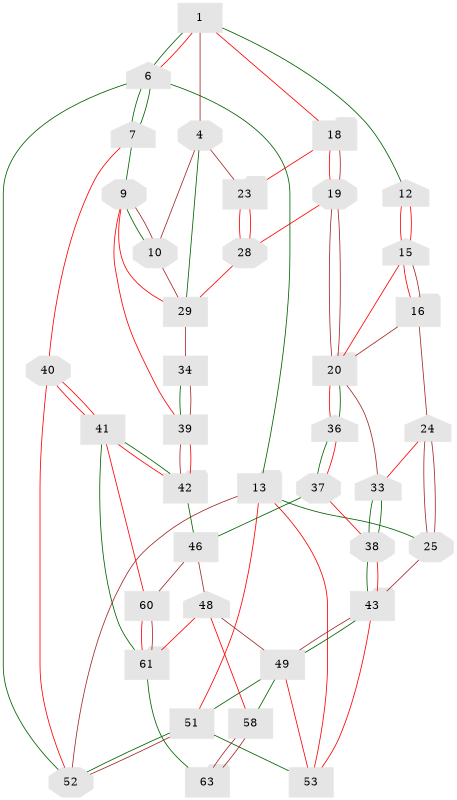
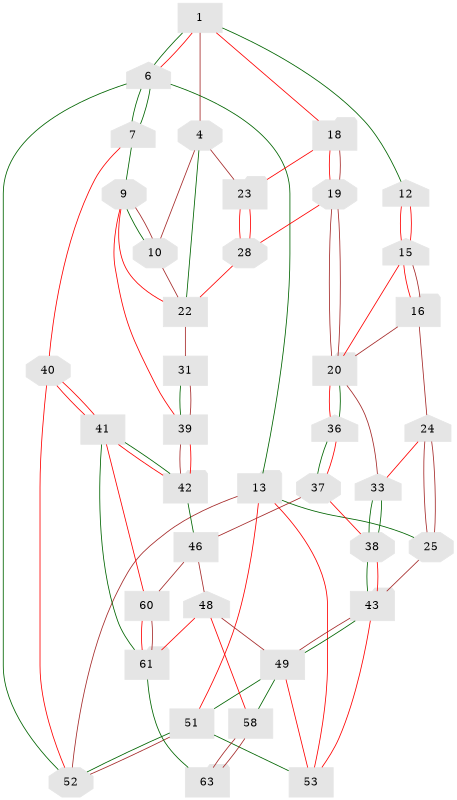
  graph {
    node [color=gray90 shape=box style=filled]
    edge [color=red]
    1 [super="+2"]
    4 [shape=octagon super="+11"]
    6 [shape=house]
    12 [shape=house]
    18 [shape=folder]
    10 [shape=octagon]
    23 [shape=folder]
-   29 [super="+30"]
+   29 [super="+30" label=22]
    7 [shape=house super="+8"]
    13 [shape=folder super="+26"]
    52 [shape=octagon super="+54"]
    15 [shape=house]
    19 [shape=octagon]
    28 [shape=octagon]
-   34
+   34 [label=31]
    9 [shape=octagon super="+32"]
    40 [shape=octagon]
    25 [shape=octagon]
    51 [super="+66"]
    53 [super="+56"]
    39
    41 [super="+64"]
    42 [shape=folder super="+45"]
    16 [shape=folder super="+17"]
    20 [shape=folder super="+21"]
    43 [shape=folder super="+44"]
    24 [shape=house]
    33 [shape=house]
    36 [shape=house]
    38 [shape=octagon]
    37 [shape=octagon]
    49 [super="+55"]
    46 [super="+47"]
    60
    48 [shape=house super="+57"]
    61 [shape=folder super="+62"]
    63 [shape=folder super="+68"]
    58
    1 -- 4 [color=brown]
    1 -- 6 [color=darkgreen]
    1 -- 6
    1 -- 12 [color=darkgreen]
    1 -- 18
    4 -- 10 [color=brown]
    4 -- 23 [color=brown]
    4 -- 29 [color=darkgreen]
    6 -- 7 [color=darkgreen]
    6 -- 7 [color=darkgreen]
    6 -- 13 [color=darkgreen]
    6 -- 52 [color=darkgreen]
    12 -- 15
    12 -- 15
    18 -- 23
    18 -- 19
    18 -- 19 [color=brown]
    10 -- 29 [color=brown]
    23 -- 28
    23 -- 28
    29 -- 34 [color=brown]
    7 -- 9 [color=darkgreen]
    7 -- 40
    13 -- 52 [color=brown]
    13 -- 25 [color=darkgreen]
    13 -- 51
    13 -- 53
    15 -- 16
    15 -- 16 [color=brown]
    15 -- 20
    19 -- 28
    19 -- 20 [color=brown]
    19 -- 20 [color=brown]
    28 -- 29
    34 -- 39 [color=darkgreen]
    34 -- 39 [color=brown]
    9 -- 10 [color=darkgreen]
    9 -- 10 [color=brown]
    9 -- 29
    9 -- 39
    40 -- 52
    40 -- 41
    40 -- 41
    25 -- 43 [color=brown]
    51 -- 52 [color=darkgreen]
    51 -- 52 [color=brown]
    51 -- 53 [color=darkgreen]
    39 -- 42 [color=brown]
    39 -- 42
    41 -- 42
    41 -- 42 [color=darkgreen]
    41 -- 60
    41 -- 61 [color=darkgreen]
    42 -- 46 [color=darkgreen]
    16 -- 20 [color=brown]
    16 -- 24 [color=brown]
    20 -- 33 [color=brown]
    20 -- 36
    20 -- 36 [color=darkgreen]
    43 -- 53
    43 -- 49 [color=brown]
    43 -- 49 [color=darkgreen]
    24 -- 25 [color=brown]
    24 -- 25 [color=brown]
    24 -- 33
    33 -- 38 [color=darkgreen]
    33 -- 38 [color=darkgreen]
    36 -- 37 [color=darkgreen]
    36 -- 37
    38 -- 43 [color=darkgreen]
    38 -- 43
    37 -- 38
-   37 -- 46 [color=darkgreen]
+   37 -- 46 [color=brown]
    49 -- 51 [color=darkgreen]
    49 -- 53
    49 -- 58 [color=darkgreen]
    46 -- 60 [color=brown]
    46 -- 48 [color=brown]
    60 -- 61
    60 -- 61 [color=brown]
    48 -- 49 [color=brown]
    48 -- 61
    48 -- 58
    61 -- 63 [color=darkgreen weight=2]
    58 -- 63 [color=brown]
    58 -- 63 [color=brown]
  }
